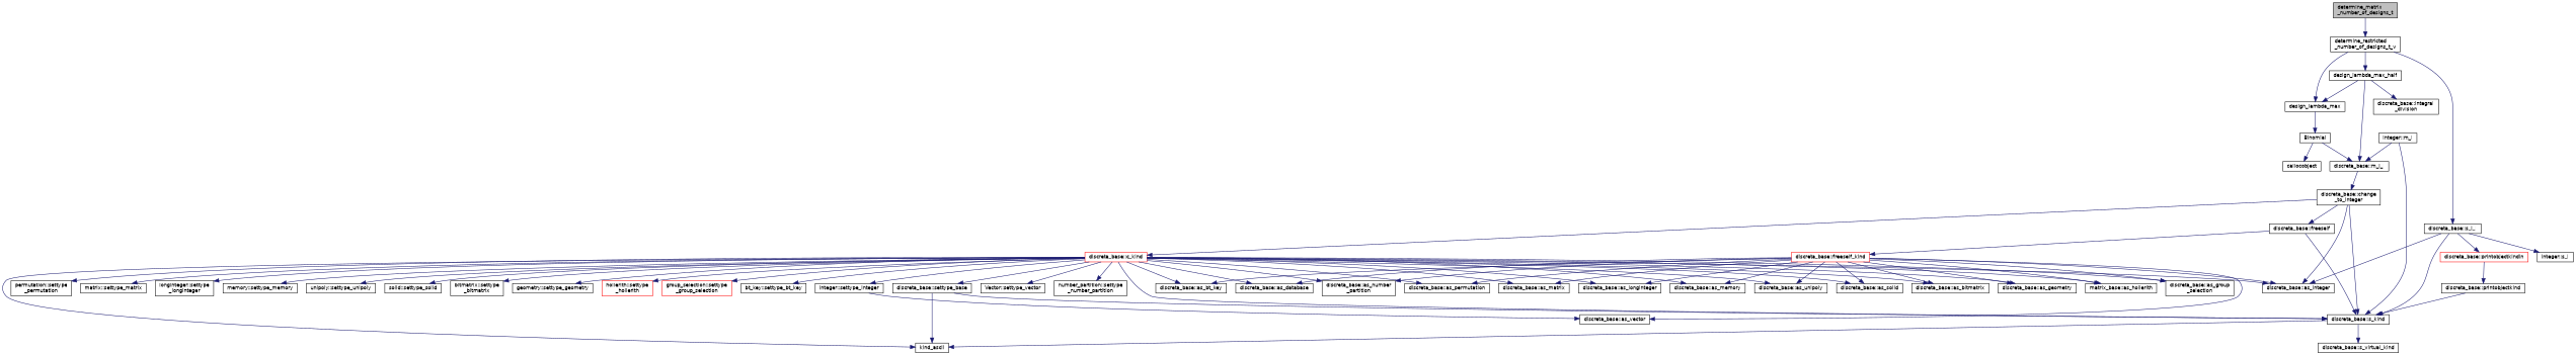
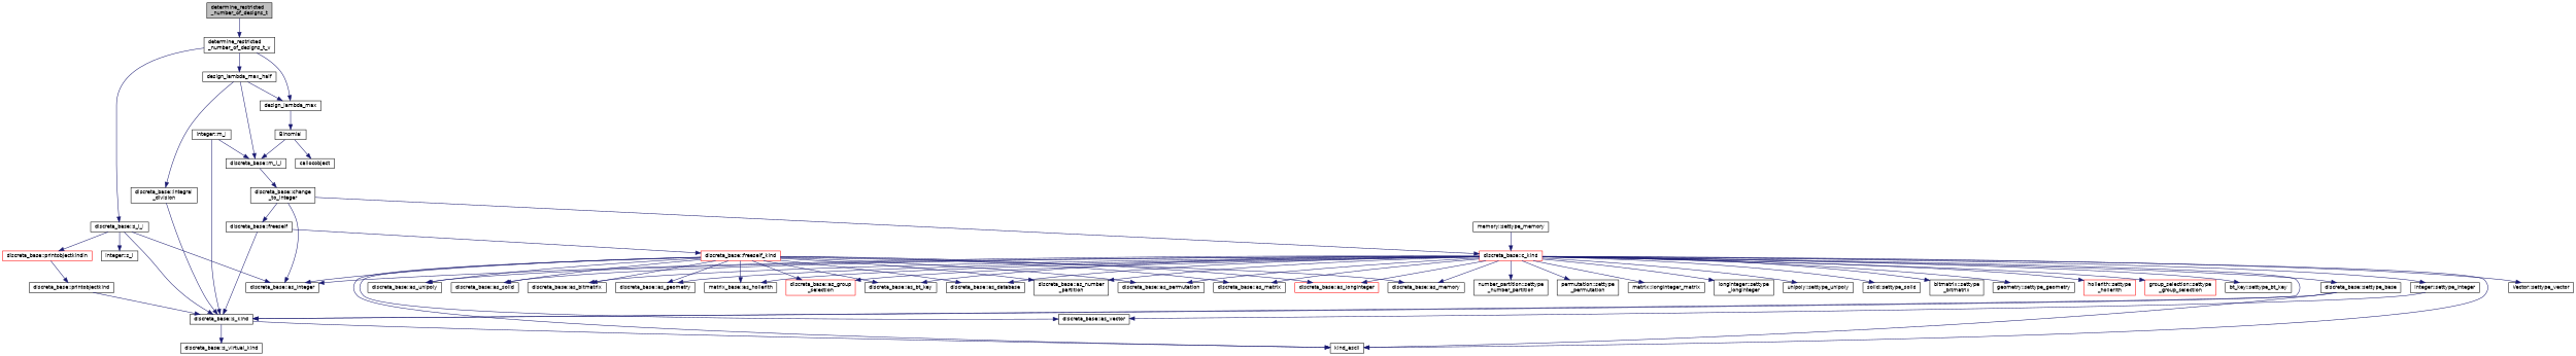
  digraph {
    rankdir=TB
    node [color=black fillcolor=white fontname=Helvetica fontsize=10 shape=record style=filled]
    edge [color=midnightblue fontname=Helvetica fontsize=10 labelfontname=Helvetica labelfontsize=10 style=solid]
-   n1 [fillcolor=grey75 fontcolor=black height=0.2 label="determine_matrix\l_number_of_designs_t" width=0.4]
+   n1 [fillcolor=grey75 fontcolor=black height=0.2 label="determine_restricted\l_number_of_designs_t" width=0.4]
    n2 [height=0.2 label="determine_restricted\l_number_of_designs_t_v" width=0.4]
    n3 [height=0.2 label=design_lambda_max width=0.4]
    n4 [height=0.2 label=design_lambda_max_half width=0.4]
    n5 [height=0.2 label="discreta_base::s_i_i" width=0.4]
    n6 [height=0.2 label=Binomial width=0.4]
    n7 [height=0.2 label="discreta_base::m_i_i" width=0.4]
    n8 [height=0.2 label="discreta_base::integral\l_division" width=0.4]
    n9 [height=0.2 label="discreta_base::as_integer" width=0.4]
    n10 [height=0.2 label="discreta_base::s_kind" width=0.4]
    n11 [color=red height=0.2 label="discreta_base::printobjectkindln" width=0.4]
    n12 [height=0.2 label="integer::s_i" width=0.4]
    n13 [height=0.2 label=callocobject width=0.4]
    n14 [height=0.2 label="discreta_base::change\l_to_integer" width=0.4]
    n15 [height=0.2 label="discreta_base::freeself" width=0.4]
    n16 [color=red height=0.2 label="discreta_base::c_kind" width=0.4]
    n17 [height=0.2 label="integer::m_i" width=0.4]
    n18 [color=red height=0.2 label="discreta_base::freeself_kind" width=0.4]
    n19 [height=0.2 label="discreta_base::as_number\l_partition" width=0.4]
    n20 [height=0.2 label="discreta_base::as_permutation" width=0.4]
    n21 [height=0.2 label="discreta_base::as_matrix" width=0.4]
-   n22 [height=0.2 label="discreta_base::as_longinteger" width=0.4]
+   n22 [color=red height=0.2 label="discreta_base::as_longinteger" width=0.4]
    n23 [height=0.2 label="discreta_base::as_memory" width=0.4]
    n24 [height=0.2 label="discreta_base::as_unipoly" width=0.4]
    n25 [height=0.2 label="discreta_base::as_solid" width=0.4]
    n26 [height=0.2 label="discreta_base::as_bitmatrix" width=0.4]
    n27 [height=0.2 label="discreta_base::as_geometry" width=0.4]
    n28 [height=0.2 label="matrix_base::as_hollerith" width=0.4]
-   n29 [height=0.2 label="discreta_base::as_group\l_selection" width=0.4]
+   n29 [color=red height=0.2 label="discreta_base::as_group\l_selection" width=0.4]
    n30 [height=0.2 label="discreta_base::as_bt_key" width=0.4]
    n31 [height=0.2 label="discreta_base::as_database" width=0.4]
    n32 [height=0.2 label=kind_ascii width=0.4]
    n33 [height=0.2 label="discreta_base::settype_base" width=0.4]
    n34 [height=0.2 label="integer::settype_integer" width=0.4]
    n35 [height=0.2 label="Vector::settype_vector" width=0.4]
    n36 [height=0.2 label="number_partition::settype\l_number_partition" width=0.4]
    n37 [height=0.2 label="permutation::settype\l_permutation" width=0.4]
-   n38 [height=0.2 label="matrix::settype_matrix" width=0.4]
+   n38 [height=0.2 label="matrix::longinteger_matrix" width=0.4]
    n39 [height=0.2 label="longinteger::settype\l_longinteger" width=0.4]
    n40 [height=0.2 label="memory::settype_memory" width=0.4]
    n41 [height=0.2 label="unipoly::settype_unipoly" width=0.4]
    n42 [height=0.2 label="solid::settype_solid" width=0.4]
    n43 [height=0.2 label="bitmatrix::settype\l_bitmatrix" width=0.4]
    n44 [height=0.2 label="geometry::settype_geometry" width=0.4]
    n45 [color=red height=0.2 label="hollerith::settype\l_hollerith" width=0.4]
    n46 [color=red height=0.2 label="group_selection::settype\l_group_selection" width=0.4]
    n47 [height=0.2 label="bt_key::settype_bt_key" width=0.4]
    n48 [height=0.2 label="discreta_base::as_vector" width=0.4]
    n49 [height=0.2 label="discreta_base::s_virtual_kind" width=0.4]
    n50 [height=0.2 label="discreta_base::printobjectkind" width=0.4]
    n1 -> n2
    n2 -> n3
    n2 -> n4
    n2 -> n5
    n3 -> n6
    n4 -> n3
    n4 -> n7
    n4 -> n8
    n5 -> n9
    n5 -> n10
    n5 -> n11
    n5 -> n12
    n6 -> n7
    n6 -> n13
    n7 -> n14
-   n14 -> n10
+   n8 -> n10
    n10 -> n32
    n10 -> n49
    n11 -> n50
    n14 -> n9
    n14 -> n15
    n14 -> n16
    n15 -> n10
    n15 -> n18
    n16 -> n9
    n16 -> n10
    n16 -> n19
    n16 -> n20
    n16 -> n21
    n16 -> n22
    n16 -> n23
    n16 -> n24
    n16 -> n25
    n16 -> n26
    n16 -> n27
    n16 -> n28
    n16 -> n29
    n16 -> n30
    n16 -> n31
    n16 -> n32
    n16 -> n33
    n16 -> n34
    n16 -> n35
    n16 -> n36
    n16 -> n37
    n16 -> n38
    n16 -> n39
-   n16 -> n40
+   n40 -> n16
    n16 -> n41
    n16 -> n42
    n16 -> n43
    n16 -> n44
    n16 -> n45
    n16 -> n46
    n16 -> n47
    n17 -> n7
    n17 -> n10
    n18 -> n9
    n18 -> n19
    n18 -> n20
    n18 -> n21
    n18 -> n22
    n18 -> n23
    n18 -> n24
    n18 -> n25
    n18 -> n26
    n18 -> n27
    n18 -> n28
    n18 -> n29
    n18 -> n30
    n18 -> n31
+   n18 -> n32
    n18 -> n48
    n33 -> n10
    n33 -> n32
    n34 -> n48
    n50 -> n10
  }
